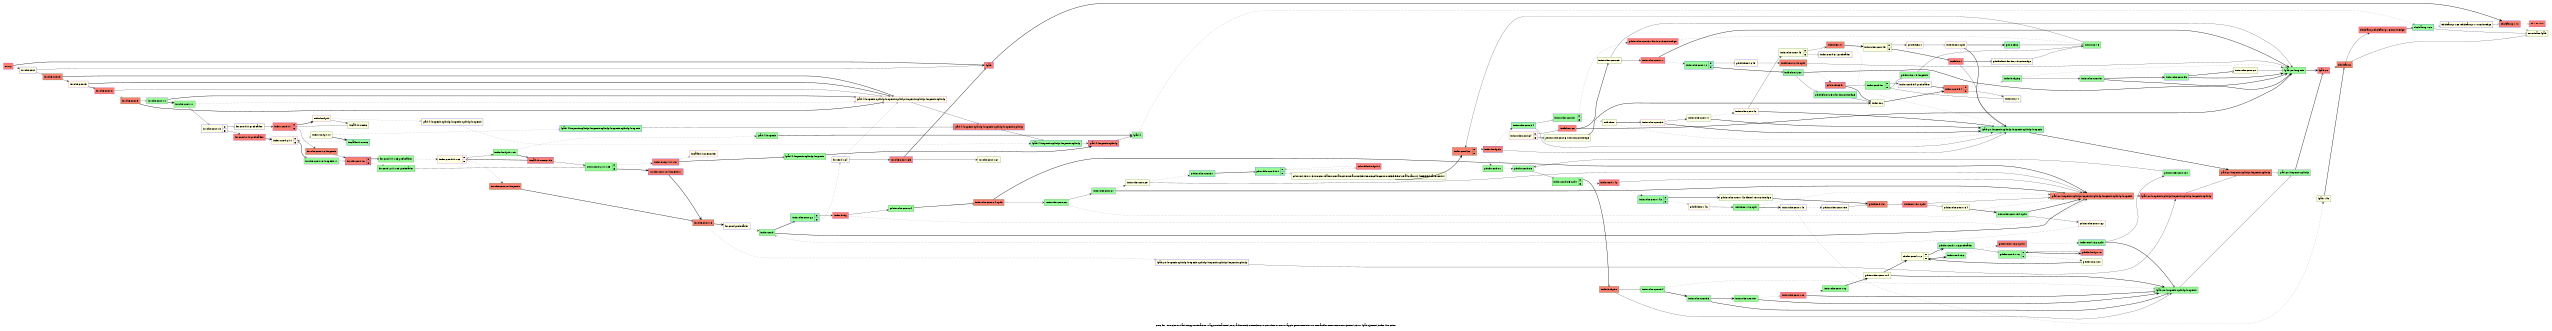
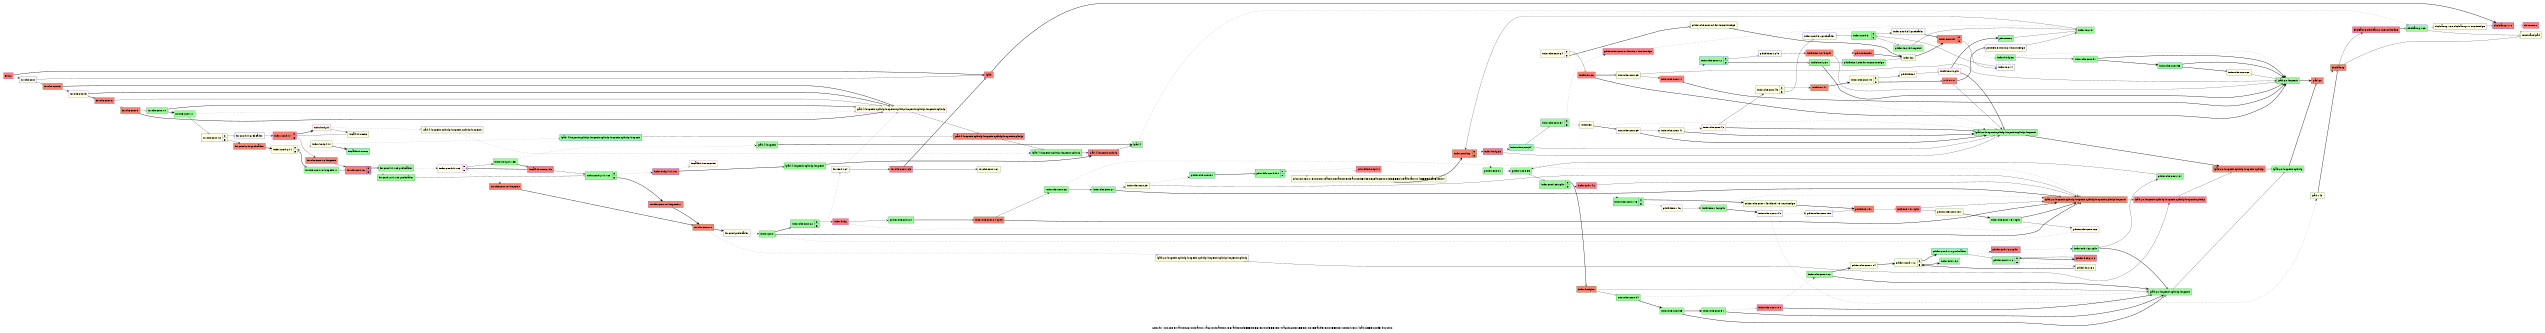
  digraph {
    label="CFG for '_ZN23DerivativeApproximation11approximateINS_8GradientILi3EEELi3E6VectorIdEEEvRK7MappingIXT0_EERK10DoFHandlerIXT0_EERKT1_jRKNSt3__14pairIjjEERS3_IfE' function"
    rankdir=LR
    node [color=darkgreen fillcolor=palegreen shape=record style=filled]
    edge [arrowhead=vee style=solid]
    n1 [color=purple fillcolor=salmon label="{entry}"]
    n2 [color=blue fillcolor=lightyellow label="{invoke.cont}"]
    n3 [color=purple fillcolor=salmon label="{lpad}"]
    n4 [fillcolor=salmon label="{invoke.cont.3}"]
    n5 [color=blue fillcolor=salmon label="{ehcleanup.170}"]
    n6 [color=purple fillcolor=lightyellow label="{invoke.cont.5}"]
    n7 [color=purple fillcolor=lightyellow label="{lpad.4.loopexit.split-lp.loopexit.split-lp.loopexit.split-lp.loopexit.split-lp}"]
    n8 [fillcolor=lightyellow label="{terminate.lpad}"]
    n9 [color=purple fillcolor=salmon label="{eh.resume}"]
    n10 [color=purple fillcolor=salmon label="{invoke.cont.8}"]
    n11 [color=blue fillcolor=salmon label="{lpad.4.loopexit.split-lp.loopexit.split-lp.loopexit.split-lp}"]
    n12 [fillcolor=salmon label="{invoke.cont.9}"]
    n13 [color=blue label="{lpad.4.loopexit.split-lp.loopexit.split-lp}"]
    n14 [color=purple label="{invoke.cont.10}"]
    n15 [label="{invoke.cont.11}"]
    n16 [color=blue fillcolor=lightyellow label="{invoke.cont.13|{<s0>T|<s1>F}}"]
    n17 [color=blue fillcolor=lightyellow label="{for.cond.i.i.preheader}"]
    n18 [color=purple fillcolor=salmon label="{for.cond.2.i.i.preheader}"]
    n19 [color=purple fillcolor=salmon label="{it_for.cond.i.i|{<s0>T|<s1>F}}"]
    n20 [color=purple fillcolor=lightyellow label="{it_for.cond.2.i.i|{<s0>T|<s1>F}}"]
    n21 [color=purple fillcolor=lightyellow label="{it_for.body.i.i}"]
    n22 [fillcolor=salmon label="{invoke.cont.16.loopexit}"]
    n23 [fillcolor=lightyellow label="{it_for.body.4.i.i}"]
    n24 [color=purple label="{invoke.cont.16.loopexit17}"]
    n25 [color=blue label="{it_call5.i.i.noexc}"]
    n26 [color=blue label="{lpad.4.loopexit.split-lp.loopexit.split-lp.loopexit.split-lp.loopexit}"]
    n27 [color=blue fillcolor=salmon label="{invoke.cont.16|{<s0>T|<s1>F}}"]
    n28 [fillcolor=lightyellow label="{it_call.i.i.noexc}"]
    n29 [color=blue fillcolor=lightyellow label="{lpad.4.loopexit.split-lp.loopexit.split-lp.loopexit}"]
    n30 [label="{for.cond.i.i.183.preheader}"]
    n31 [label="{for.cond.2.i.i.189.preheader}"]
    n32 [color=blue fillcolor=salmon label="{lpad.4.loopexit.split-lp}"]
    n33 [color=purple fillcolor=lightyellow label="{it_for.cond.i.i.183|{<s0>T|<s1>F}}"]
    n34 [label="{it_for.cond.2.i.i.189|{<s0>T|<s1>F}}"]
    n35 [label="{it_for.body.i.i.185}"]
    n36 [fillcolor=salmon label="{invoke.cont.18.loopexit}"]
    n37 [color=blue fillcolor=salmon label="{it_for.body.4.i.i.191}"]
    n38 [color=blue fillcolor=salmon label="{invoke.cont.18.loopexit11}"]
    n39 [color=purple fillcolor=lightyellow label="{it_call5.i.i.noexc195}"]
    n40 [label="{lpad.4.loopexit.split-lp.loopexit}"]
    n41 [fillcolor=salmon label="{invoke.cont.18}"]
    n42 [color=blue fillcolor=salmon label="{it_call.i.i.noexc193}"]
    n43 [label="{lpad.4.loopexit}"]
    n44 [color=purple label="{lpad.4}"]
    n45 [color=blue fillcolor=lightyellow label="{for.cond.preheader}"]
    n46 [color=blue fillcolor=lightyellow label="{lpad.20.loopexit.split-lp.loopexit.split-lp.loopexit.split-lp.loopexit.split-lp}"]
    n47 [color=blue label="{ehcleanup.168}"]
    n48 [label="{it_for.cond}"]
    n49 [color=purple fillcolor=salmon label="{lpad.20.loopexit.split-lp.loopexit.split-lp.loopexit.split-lp}"]
    n50 [color=blue label="{it_invoke.cont.22|{<s0>T|<s1>F}}"]
    n51 [fillcolor=salmon label="{lpad.20.loopexit.split-lp.loopexit.split-lp.loopexit.split-lp.loopexit}"]
    n52 [fillcolor=salmon label="{lpad.20.loopexit.split-lp.loopexit.split-lp}"]
    n53 [color=purple fillcolor=salmon label="{it_for.body}"]
    n54 [color=blue fillcolor=lightyellow label="{for.end.164}"]
    n55 [label="{pd_invoke.cont.24}"]
    n56 [color=blue fillcolor=salmon label="{invoke.cont.165}"]
    n57 [fillcolor=salmon label="{it_invoke.cont.24.split}"]
    n58 [fillcolor=lightyellow label="{invoke.cont.167}"]
    n59 [label="{it_invoke.cont.26}"]
    n60 [color=purple label="{it_invoke.cont.27}"]
    n61 [fillcolor=lightyellow label="{it_invoke.cont.29}"]
    n62 [color=blue label="{pd_invoke.cont.31}"]
    n63 [color=blue label="{pd_while.cond.i.i.i|{<s0>T|<s1>F}}"]
    n64 [color=purple fillcolor=salmon label="{pd_while.body.i.i.i}"]
    n65 [fillcolor=lightyellow label="{pd__ZNSt3__113__vector_baseI18TriaActiveIteratorILi3E15DoFCellAccessorILi3EEENS_9allocatorIS4_EEE5clearEv.exit.i}"]
    n66 [fillcolor=salmon label="{it_for.cond.32|{<s0>T|<s1>F}}"]
    n67 [color=blue fillcolor=salmon label="{it_for.body.33}"]
    n68 [label="{pd_for.end.81}"]
    n69 [color=blue label="{it_invoke.cont.34}"]
    n70 [color=blue label="{lpad.20.loopexit.split-lp.loopexit.split-lp.loopexit}"]
    n71 [color=purple label="{pd_for.cond.85}"]
    n72 [color=purple label="{it_invoke.cont.37|{<s0>T|<s1>F}}"]
    n73 [label="{it_for.cond.85.split|{<s0>T|<s1>F}}"]
    n74 [color=purple fillcolor=salmon label="{pd_invoke.cont.37.for.inc.79_crit_edge}"]
    n75 [fillcolor=lightyellow label="{it_if.then}"]
    n76 [color=purple label="{lpad.20.loopexit.split-lp}"]
    n77 [label="{it_for.inc.79}"]
    n78 [color=purple fillcolor=lightyellow label="{it_invoke.cont.39}"]
    n79 [fillcolor=lightyellow label="{it_invoke.cont.41}"]
    n80 [color=purple fillcolor=lightyellow label="{it_invoke.cont.42}"]
    n81 [fillcolor=lightyellow label="{it_invoke.cont.45|{<s0>T|<s1>F}}"]
    n82 [fillcolor=salmon label="{it_if.then.47}"]
    n83 [color=blue fillcolor=lightyellow label="{it_for.cond.51.preheader}"]
    n84 [fillcolor=lightyellow label="{it_invoke.cont.49|{<s0>T|<s1>F}}"]
    n85 [label="{it_for.cond.51|{<s0>T|<s1>F}}"]
    n86 [color=purple fillcolor=lightyellow label="{pd_if.then.i}"]
    n87 [color=purple fillcolor=salmon label="{it_if.else.i}"]
    n88 [color=blue fillcolor=lightyellow label="{it_for.cond.54.preheader}"]
    n89 [color=purple label="{pd_for.inc.79.loopexit}"]
    n90 [fillcolor=salmon label="{it_for.cond.54|{<s0>T|<s1>F}}"]
    n91 [color=purple fillcolor=lightyellow label="{it_if.then.i.split}"]
    n92 [color=blue fillcolor=lightyellow label="{pd_if.else.i.for.inc.79_crit_edge}"]
    n93 [color=blue label="{pd_.noexc}"]
    n94 [color=blue fillcolor=lightyellow label="{ehcleanup.168.ehcleanup.170_crit_edge}"]
    n95 [label="{lpad.20.loopexit}"]
    n96 [color=purple fillcolor=salmon label="{lpad.20}"]
    n97 [fillcolor=salmon label="{ehcleanup}"]
    n98 [color=purple fillcolor=salmon label="{ehcleanup.ehcleanup.168_crit_edge}"]
    n99 [label="{lpad.20.loopexit.split-lp.loopexit}"]
    n100 [color=purple label="{it_for.body.56}"]
    n101 [color=blue fillcolor=lightyellow label="{it_for.inc.74}"]
    n102 [color=purple label="{it_invoke.cont.57}"]
    n103 [color=blue label="{it_invoke.cont.59}"]
    n104 [fillcolor=lightyellow label="{it_invoke.cont.60}"]
    n105 [color=purple fillcolor=lightyellow label="{it_invoke.cont.64|{<s0>T|<s1>F}}"]
    n106 [color=purple fillcolor=salmon label="{it_if.then.66}"]
    n107 [fillcolor=lightyellow label="{pd_invoke.cont.64.for.inc_crit_edge}"]
    n108 [fillcolor=lightyellow label="{it_invoke.cont.69}"]
    n109 [fillcolor=lightyellow label="{it_for.inc}"]
    n110 [color=purple fillcolor=salmon label="{it_invoke.cont.71}"]
    n111 [color=blue label="{it_invoke.cont.72|{<s0>T|<s1>F}}"]
    n112 [color=blue fillcolor=lightyellow label="{pd_if.then.i.249}"]
    n113 [color=blue label="{it_if.else.i.250}"]
    n114 [fillcolor=salmon label="{it_if.then.i.249.split}"]
    n115 [color=blue label="{pd_if.else.i.250.for.inc_crit_edge}"]
    n116 [color=blue fillcolor=salmon label="{pd_.noexc251}"]
    n117 [fillcolor=salmon label="{it_for.body.90}"]
    n118 [color=purple fillcolor=salmon label="{it_for.end.142}"]
    n119 [label="{it_invoke.cont.94}"]
    n120 [color=blue label="{it_invoke.cont.143|{<s0>T|<s1>F}}"]
    n121 [color=purple label="{it_invoke.cont.95}"]
    n122 [fillcolor=lightyellow label="{pd_invoke.cont.143.if.end.151_crit_edge}"]
    n123 [color=purple fillcolor=lightyellow label="{pd_if.then.146}"]
    n124 [label="{it_invoke.cont.97}"]
    n125 [color=purple fillcolor=salmon label="{it_invoke.cont.100}"]
    n126 [label="{it_invoke.cont.102}"]
    n127 [fillcolor=lightyellow label="{pd_invoke.cont.104}"]
    n128 [fillcolor=lightyellow label="{pd_for.cond.112|{<s0>T|<s1>F}}"]
    n129 [color=blue label="{pd_for.cond.116.preheader}"]
    n130 [color=purple label="{it_for.end.132}"]
    n131 [color=purple label="{pd_for.cond.116|{<s0>T|<s1>F}}"]
    n132 [color=blue fillcolor=salmon label="{pd_for.end.132.split1}"]
    n133 [color=blue fillcolor=salmon label="{pd_for.body.118}"]
    n134 [fillcolor=lightyellow label="{pd_for.inc.130}"]
    n135 [color=blue label="{it_for.end.132.split}"]
    n136 [color=purple label="{pd_invoke.cont.137}"]
    n137 [fillcolor=salmon label="{pd_if.end.151}"]
    n138 [label="{it_if.then.146.split}"]
    n139 [color=purple fillcolor=salmon label="{it_if.end.151.split}"]
    n140 [color=blue fillcolor=lightyellow label="{it_invoke.cont.148}"]
    n141 [fillcolor=lightyellow label="{pd_invoke.cont.154}"]
    n142 [color=blue fillcolor=lightyellow label="{pd_invoke.cont.150}"]
    n143 [fillcolor=lightyellow label="{lpad.149}"]
    n144 [color=purple label="{it_invoke.cont.154.split}"]
    n145 [color=purple fillcolor=lightyellow label="{pd_invoke.cont.162}"]
    n1 -> n2 [style=dotted]
    n1 -> n3 [arrowhead=odot style=bold]
    n2 -> n3
    n2 -> n4 [arrowhead=odot]
    n3 -> n5 [style=bold]
    n4 -> n6
    n4 -> n7 [arrowhead=odot style=bold]
    n5 -> n8 [arrowhead=odot style=dotted]
    n5 -> n9 [arrowhead=odot style=dotted]
    n6 -> n7 [arrowhead=odot style=bold]
    n6 -> n10 [arrowhead=odot style=bold]
    n7 -> n11 [arrowhead=odot]
    n10 -> n7 [arrowhead=odot]
    n10 -> n12 [arrowhead=odot style=dotted]
    n11 -> n13 [arrowhead=odot]
    n12 -> n7 [arrowhead=odot style=bold]
    n12 -> n14 [arrowhead=odot]
    n13 -> n32
    n14 -> n7 [arrowhead=odot style=bold]
    n14 -> n15 [style=bold]
    n15 -> n7 [arrowhead=odot style=dotted]
    n15 -> n16 [arrowhead=odot]
    n16 -> n17 [arrowhead=odot tailport=s0]
    n16 -> n18 [tailport=s1]
    n17 -> n19
    n18 -> n20 [style=bold]
    n19 -> n21 [style=bold tailport=s0]
    n19 -> n22 [tailport=s1]
    n20 -> n23 [arrowhead=odot style=dotted tailport=s0]
    n20 -> n24 [arrowhead=odot style=bold tailport=s1]
    n21 -> n28
    n21 -> n29 [arrowhead=odot style=dotted]
    n22 -> n27
    n23 -> n25 [style=bold]
    n23 -> n26 [arrowhead=odot style=dotted]
    n24 -> n27 [arrowhead=odot]
    n25 -> n20 [style=dotted]
    n26 -> n11 [arrowhead=odot]
    n27 -> n30 [arrowhead=odot style=bold tailport=s0]
    n27 -> n31 [arrowhead=odot style=dotted tailport=s1]
    n28 -> n19 [arrowhead=odot]
    n29 -> n13 [style=dotted]
    n30 -> n33 [style=dotted]
    n31 -> n34 [arrowhead=odot]
    n32 -> n44
    n33 -> n35 [tailport=s0]
    n33 -> n36 [style=dotted tailport=s1]
    n34 -> n37 [style=dotted tailport=s0]
    n34 -> n38 [style=bold tailport=s1]
    n35 -> n42 [arrowhead=odot style=bold]
    n35 -> n43 [style=dotted]
    n36 -> n41 [arrowhead=odot style=bold]
    n37 -> n39 [arrowhead=odot style=dotted]
    n37 -> n40 [arrowhead=odot style=bold]
    n38 -> n41 [style=bold]
    n40 -> n32 [style=bold]
    n41 -> n45 [style=bold]
    n41 -> n46 [arrowhead=odot style=dotted]
    n42 -> n33 [arrowhead=odot style=bold]
    n42 -> n34
    n43 -> n44 [style=bold]
    n44 -> n47 [arrowhead=odot style=dotted]
    n45 -> n48 [style=dotted]
    n46 -> n49
    n47 -> n8 [arrowhead=odot]
    n47 -> n94 [arrowhead=odot style=dotted]
    n48 -> n50 [arrowhead=odot style=bold]
    n48 -> n51 [arrowhead=odot style=bold]
    n49 -> n52 [arrowhead=odot]
    n50 -> n53 [tailport=s0]
    n50 -> n54 [arrowhead=odot style=dotted tailport=s1]
    n51 -> n49
    n52 -> n76 [arrowhead=odot]
    n53 -> n51 [style=dotted]
    n53 -> n55
    n54 -> n7 [arrowhead=odot style=dotted]
    n54 -> n56
    n55 -> n57 [arrowhead=odot style=bold]
    n56 -> n3 [arrowhead=odot style=bold]
    n56 -> n58
    n57 -> n51 [style=bold]
    n57 -> n59
    n59 -> n51 [arrowhead=odot style=dotted]
    n59 -> n60
    n60 -> n51 [arrowhead=odot style=bold]
    n60 -> n61 [style=dotted]
    n61 -> n51
    n61 -> n62 [style=dotted]
    n62 -> n63 [arrowhead=odot style=bold]
    n63 -> n64 [arrowhead=odot style=dotted tailport=s0]
    n63 -> n65 [arrowhead=odot style=dotted tailport=s1]
    n64 -> n63 [arrowhead=odot style=dotted]
    n65 -> n66 [style=bold]
    n66 -> n67 [style=dotted tailport=s0]
    n66 -> n68 [style=dotted tailport=s1]
    n67 -> n69 [style=dotted]
    n67 -> n70
    n68 -> n71 [style=dotted]
    n69 -> n70 [arrowhead=odot]
    n69 -> n72 [arrowhead=odot]
    n70 -> n52 [style=bold]
    n71 -> n73 [arrowhead=odot]
    n72 -> n74 [style=dotted tailport=s0]
    n72 -> n75 [arrowhead=odot style=dotted tailport=s1]
    n73 -> n117 [arrowhead=odot style=bold tailport=s0]
    n73 -> n118 [style=dotted tailport=s1]
    n74 -> n77 [arrowhead=odot style=dotted]
    n75 -> n70 [style=dotted]
    n75 -> n78 [arrowhead=odot style=bold]
    n76 -> n96 [arrowhead=odot style=bold]
    n77 -> n66
    n78 -> n70 [style=bold]
    n78 -> n79
    n79 -> n70 [style=bold]
    n79 -> n80 [style=dotted]
    n80 -> n70 [arrowhead=odot style=bold]
    n80 -> n81
    n81 -> n82 [tailport=s0]
    n81 -> n83 [arrowhead=odot tailport=s1]
    n82 -> n70 [arrowhead=odot style=dotted]
    n82 -> n84 [style=bold]
-   n116 -> n85 [arrowhead=odot]
+   n83 -> n85 [arrowhead=odot]
    n84 -> n86 [tailport=s0]
    n84 -> n87 [arrowhead=odot style=bold tailport=s1]
    n85 -> n88 [tailport=s0]
    n85 -> n89 [arrowhead=odot tailport=s1]
    n86 -> n91 [arrowhead=odot]
    n87 -> n70
    n87 -> n92 [arrowhead=odot style=bold]
    n88 -> n90 [arrowhead=odot style=bold]
    n89 -> n77 [arrowhead=odot]
    n90 -> n100 [arrowhead=odot style=dotted tailport=s0]
    n90 -> n101 [tailport=s1]
    n91 -> n70 [arrowhead=odot style=bold]
    n91 -> n93 [style=bold]
    n92 -> n77
    n93 -> n77 [arrowhead=odot]
    n94 -> n5 [arrowhead=odot]
    n95 -> n96 [style=bold]
    n96 -> n97 [style=dotted]
    n97 -> n8 [arrowhead=odot]
    n97 -> n98
    n98 -> n47 [arrowhead=odot style=bold]
    n99 -> n76 [arrowhead=odot]
    n100 -> n95 [style=dotted]
    n100 -> n102
    n101 -> n85 [arrowhead=odot]
    n102 -> n95 [style=bold]
    n102 -> n103 [style=bold]
    n103 -> n95 [style=bold]
    n103 -> n104 [arrowhead=odot style=bold]
    n104 -> n95 [arrowhead=odot]
    n105 -> n106 [arrowhead=odot tailport=s0]
    n105 -> n107 [arrowhead=odot style=bold tailport=s1]
    n106 -> n95 [style=bold]
    n106 -> n108 [arrowhead=odot style=bold]
    n107 -> n109 [style=bold]
    n108 -> n95
    n108 -> n110
    n109 -> n90 [style=bold]
    n110 -> n95 [style=bold]
    n110 -> n111 [style=dotted]
    n111 -> n112 [arrowhead=odot tailport=s0]
    n111 -> n113 [arrowhead=odot style=bold tailport=s1]
    n112 -> n114
    n113 -> n95 [arrowhead=odot style=bold]
    n113 -> n115 [arrowhead=odot]
    n114 -> n95 [arrowhead=odot]
    n114 -> n116 [style=dotted]
    n115 -> n109 [arrowhead=odot]
    n116 -> n109 [arrowhead=odot style=bold]
    n117 -> n99
    n117 -> n119 [arrowhead=odot]
    n118 -> n51
    n118 -> n120 [style=dotted]
    n119 -> n99 [arrowhead=odot style=dotted]
    n119 -> n121 [style=bold]
    n120 -> n122 [style=bold tailport=s0]
    n120 -> n123 [arrowhead=odot style=dotted tailport=s1]
    n121 -> n99 [arrowhead=odot style=bold]
    n121 -> n124 [style=bold]
    n122 -> n137 [style=bold]
    n123 -> n138
    n124 -> n99 [style=bold]
    n124 -> n125 [arrowhead=odot style=dotted]
    n125 -> n99 [arrowhead=odot style=bold]
    n125 -> n126 [style=dotted]
-   n127 -> n99 [style=bold]
+   n126 -> n99 [style=bold]
    n126 -> n127 [style=bold]
    n127 -> n128 [style=bold]
    n128 -> n129 [style=bold tailport=s0]
    n128 -> n130 [style=bold tailport=s1]
    n129 -> n131 [arrowhead=odot]
    n130 -> n132 [style=dotted]
    n131 -> n133 [style=bold tailport=s0]
    n131 -> n134 [style=dotted tailport=s1]
    n132 -> n135 [style=dotted]
    n133 -> n131
    n134 -> n128 [style=bold]
    n135 -> n99 [arrowhead=odot style=bold]
    n135 -> n136
    n136 -> n71
    n137 -> n139 [arrowhead=odot]
    n138 -> n51 [style=dotted]
    n138 -> n140 [style=bold]
    n139 -> n51
    n139 -> n141 [arrowhead=odot]
    n140 -> n142 [style=dotted]
    n140 -> n143 [style=dotted]
    n141 -> n144 [style=bold]
    n142 -> n137 [arrowhead=odot]
    n143 -> n97 [arrowhead=odot style=bold]
    n144 -> n51 [style=bold]
    n144 -> n145
    n145 -> n48 [arrowhead=odot style=dotted]
  }
